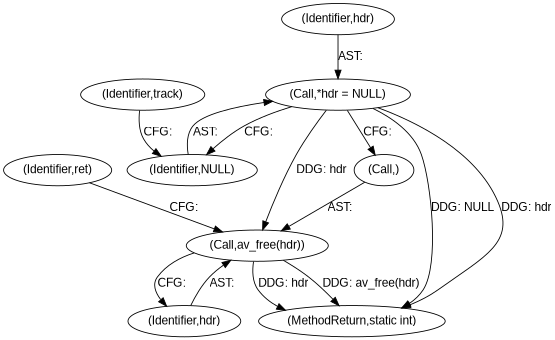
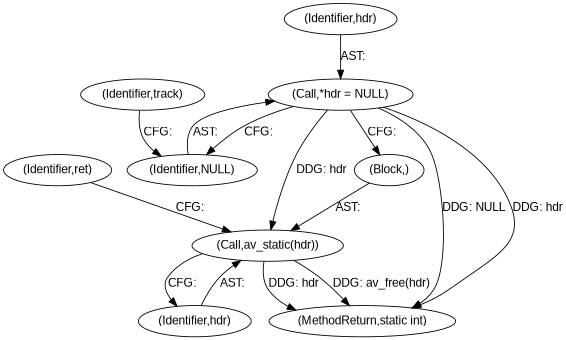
  digraph {
    fontname="Liberation Sans"
    node [fontname="Liberation Sans"]
    edge [fontname="Liberation Sans"]
    n1 [label="(Call,*hdr = NULL)"]
-   n2 [label="(Call,av_free(hdr))"]
+   n2 [label="(Call,av_static(hdr))"]
    n3 [label="(Identifier,NULL)"]
-   n4 [label="(Call,)"]
+   n4 [label="(Block,)"]
    n5 [label="(MethodReturn,static int)"]
    n6 [label="(Identifier,hdr)"]
    n7 [label="(Identifier,track)"]
    n8 [label="(Identifier,ret)"]
    n9 [label="(Identifier,hdr)"]
    n1 -> n2 [label="DDG: hdr"]
    n1 -> n3 [label="CFG: "]
    n1 -> n4 [label="CFG: "]
    n1 -> n5 [label="DDG: NULL"]
    n1 -> n5 [label="DDG: hdr"]
    n2 -> n5 [label="DDG: hdr"]
    n2 -> n5 [label="DDG: av_free(hdr)"]
    n2 -> n6 [label="CFG: "]
    n3 -> n1 [label="AST: "]
    n4 -> n2 [label="AST: "]
    n6 -> n2 [label="AST: "]
    n7 -> n3 [label="CFG: "]
    n8 -> n2 [label="CFG: "]
    n9 -> n1 [label="AST: "]
  }
